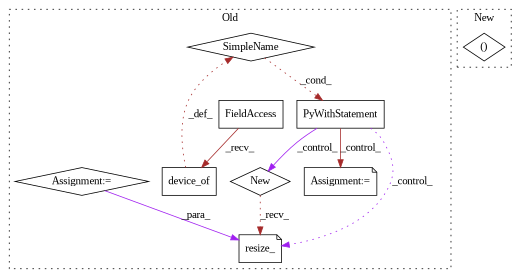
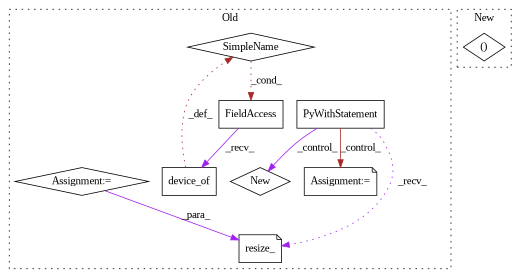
  digraph {
    fontname="Liberation Serif"
    node [a=32 fontname="Liberation Serif" l=1 shape=diamond]
    edge [color=brown fontname="Liberation Serif" style=dotted]
    n1 [l=5 label=New s=1560]
    n2 [a=7 label="Assignment:=" s=1552 shape=note]
    n3 [l="8,1" label=resize_ s="1566,1581" shape=note]
    n4 [l="10,1" label=device_of s="1313,1329" shape=box]
    n5 [a=22 l=10 label=FieldAccess s=1302 shape=box]
    n6 [a=104 l="10,2" label=PyWithStatement s="1292,1330" shape=box]
    n7 [a=42 label=SimpleName l=""]
    n8 [a=7 label="Assignment:=" s=1105]
    n9 [a=106 l=52 label="()" s=1306]
    subgraph cluster_1 {
      label=Old
      style=dotted
      n1
      n2
      n3
      n4
      n5
      n6
      n7
      n8
    }
    subgraph cluster_2 {
      label=New
      style=dotted
      n9
    }
-   n1 -> n3 [label=_recv_]
    n4 -> n7 [label=_def_]
-   n5 -> n4 [label=_recv_ style=solid]
+   n5 -> n4 [color=purple label=_recv_ style=solid]
    n6 -> n1 [color=purple label=_control_ style=solid]
    n6 -> n2 [label=_control_ style=solid]
-   n6 -> n3 [color=purple label=_control_]
-   n7 -> n6 [label=_cond_]
+   n6 -> n3 [color=purple label=_recv_]
+   n7 -> n5 [label=_cond_]
    n8 -> n3 [color=purple label=_para_ style=solid]
  }
